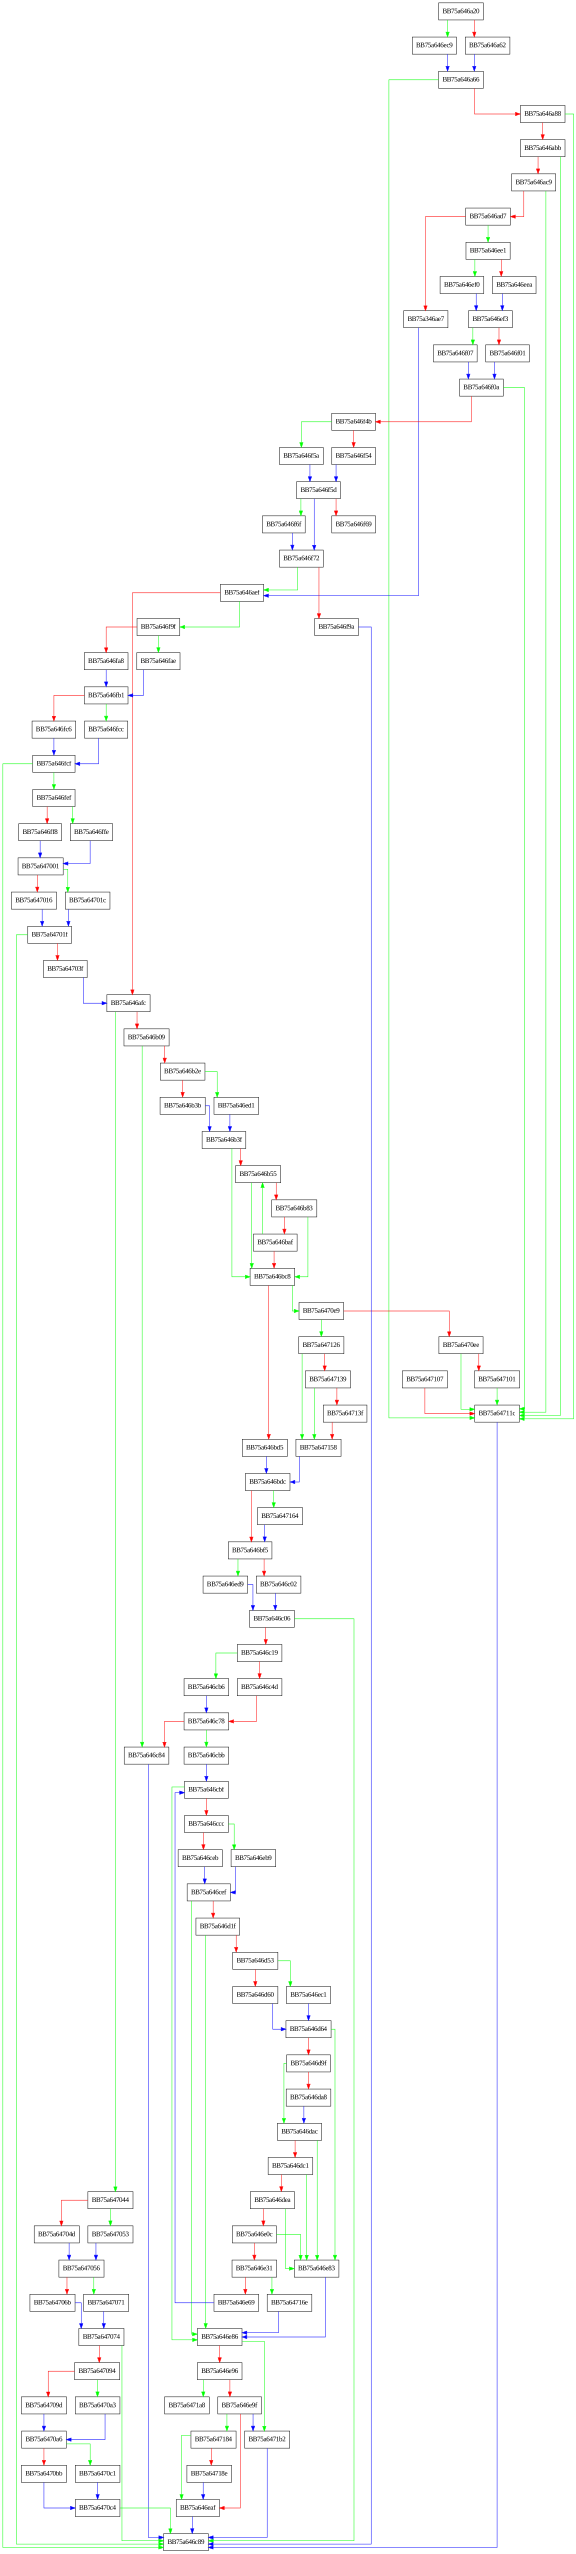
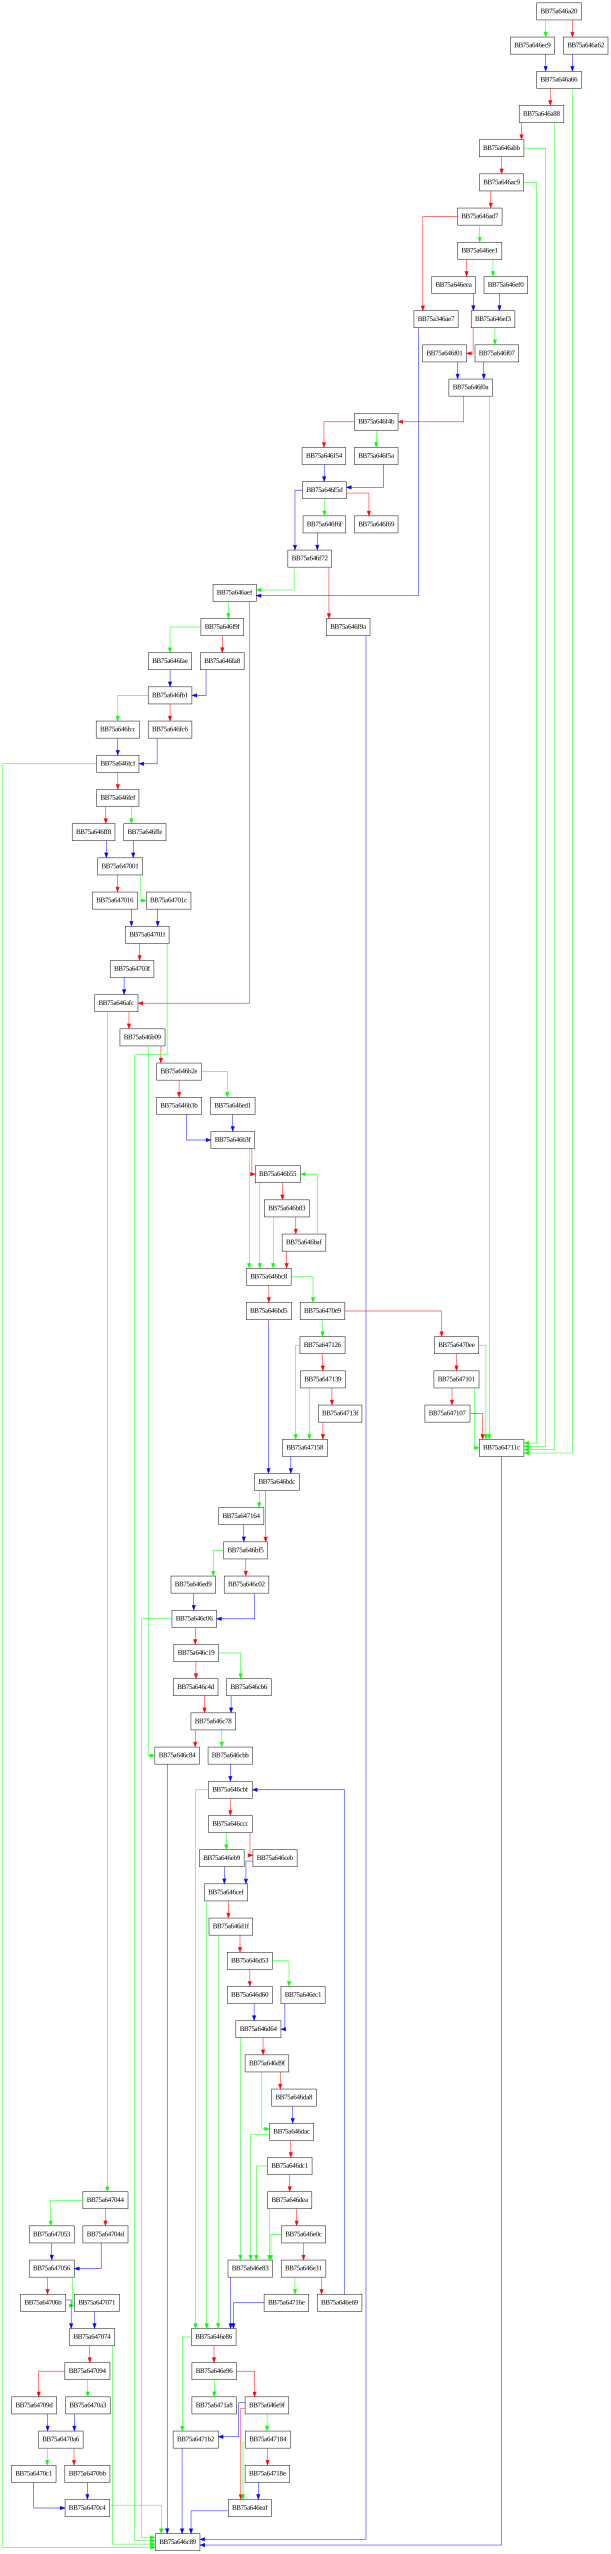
  digraph {
    fontname="Liberation Serif"
    splines=ortho
    node [fontname="Liberation Serif" shape=box]
    edge [color=red fontname="Liberation Serif"]
    BB75a646a20
    BB75a646ec9
    BB75a646a62
    BB75a646a66
    BB75a64711c
    BB75a646a88
    BB75a646c89
    BB75a646abb
    BB75a646ac9
    BB75a646ad7
    BB75a646ee1
    n12 [label=BB75a346ae7]
    BB75a646ef0
    BB75a646eea
    BB75a646aef
    BB75a646ef3
    BB75a646f9f
    BB75a646afc
    BB75a646fae
    BB75a646fa8
    BB75a647044
    BB75a646b09
    BB75a646fb1
    BB75a647053
    BB75a64704d
    BB75a646c84
    BB75a646b2e
    BB75a647056
    BB75a646ed1
    BB75a646b3b
    BB75a646b3f
    BB75a646bc8
    BB75a646b55
    BB75a6470e9
    BB75a646bd5
    BB75a646b83
    BB75a647126
    BB75a6470ee
    BB75a646bdc
    BB75a646baf
    BB75a647158
    BB75a647139
    BB75a647101
    BB75a647164
    BB75a646bf5
    BB75a646ed9
    BB75a646c02
    BB75a646c06
    BB75a646c19
    BB75a646cb6
    BB75a646c4d
    BB75a646c78
    BB75a646cbb
    BB75a646cbf
    BB75a646e86
    BB75a646ccc
    BB75a6471b2
    BB75a646e96
    BB75a646eb9
    BB75a646ceb
    BB75a6471a8
    BB75a646e9f
    BB75a646cef
    BB75a646d1f
    BB75a646d53
    BB75a646ec1
    BB75a646d60
    BB75a646d64
    BB75a646e83
    BB75a646d9f
    BB75a646dac
    BB75a646da8
    BB75a646dc1
    BB75a646dea
    BB75a646e0c
    BB75a646e31
    BB75a64716e
    BB75a646e69
    BB75a647184
    BB75a646eaf
    BB75a64718e
    BB75a646f07
    BB75a646f01
    BB75a646f0a
    BB75a646f4b
    BB75a646f5a
    BB75a646f54
    BB75a646f5d
    BB75a646f6f
    BB75a646f69
    BB75a646f72
    BB75a646f9a
    BB75a646fcc
    BB75a646fc6
    BB75a646fcf
    BB75a646fef
    BB75a646ffe
    BB75a646ff8
    BB75a647001
    BB75a64701c
    BB75a647016
    BB75a64701f
    BB75a64703f
    BB75a647071
    BB75a64706b
    BB75a647074
    BB75a647094
    BB75a6470a3
    BB75a64709d
    BB75a6470a6
    BB75a6470c1
    BB75a6470bb
    BB75a6470c4
    BB75a64713f
    BB75a647107
    BB75a646a20 -> BB75a646ec9 [color=green]
    BB75a646a20 -> BB75a646a62
    BB75a646ec9 -> BB75a646a66 [color=blue]
    BB75a646a62 -> BB75a646a66 [color=blue]
    BB75a646a66 -> BB75a64711c [color=green]
    BB75a646a66 -> BB75a646a88
    BB75a64711c -> BB75a646c89 [color=blue]
    BB75a646a88 -> BB75a64711c [color=green]
    BB75a646a88 -> BB75a646abb
    BB75a646abb -> BB75a64711c [color=green]
    BB75a646abb -> BB75a646ac9
    BB75a646ac9 -> BB75a64711c [color=green]
    BB75a646ac9 -> BB75a646ad7
    BB75a646ad7 -> BB75a646ee1 [color=green]
    BB75a646ad7 -> n12
    BB75a646ee1 -> BB75a646ef0 [color=green]
    BB75a646ee1 -> BB75a646eea
    n12 -> BB75a646aef [color=blue]
    BB75a646ef0 -> BB75a646ef3 [color=blue]
    BB75a646eea -> BB75a646ef3 [color=blue]
    BB75a646aef -> BB75a646f9f [color=green]
    BB75a646aef -> BB75a646afc
    BB75a646ef3 -> BB75a646f07 [color=green]
    BB75a646ef3 -> BB75a646f01
    BB75a646f9f -> BB75a646fae [color=green]
    BB75a646f9f -> BB75a646fa8
    BB75a646afc -> BB75a647044 [color=green]
    BB75a646afc -> BB75a646b09
    BB75a646fae -> BB75a646fb1 [color=blue]
    BB75a646fa8 -> BB75a646fb1 [color=blue]
    BB75a647044 -> BB75a647053 [color=green]
    BB75a647044 -> BB75a64704d
    BB75a646b09 -> BB75a646c84 [color=green]
    BB75a646b09 -> BB75a646b2e
    BB75a646fb1 -> BB75a646fcc [color=green]
    BB75a646fb1 -> BB75a646fc6
    BB75a647053 -> BB75a647056 [color=blue]
    BB75a64704d -> BB75a647056 [color=blue]
    BB75a646c84 -> BB75a646c89 [color=blue]
    BB75a646b2e -> BB75a646ed1 [color=green]
    BB75a646b2e -> BB75a646b3b
    BB75a647056 -> BB75a647071 [color=green]
    BB75a647056 -> BB75a64706b
    BB75a646ed1 -> BB75a646b3f [color=blue]
    BB75a646b3b -> BB75a646b3f [color=blue]
    BB75a646b3f -> BB75a646bc8 [color=green]
    BB75a646b3f -> BB75a646b55
    BB75a646bc8 -> BB75a6470e9 [color=green]
    BB75a646bc8 -> BB75a646bd5
    BB75a646b55 -> BB75a646bc8 [color=green]
    BB75a646b55 -> BB75a646b83
    BB75a6470e9 -> BB75a647126 [color=green]
    BB75a6470e9 -> BB75a6470ee
    BB75a646bd5 -> BB75a646bdc [color=blue]
    BB75a646b83 -> BB75a646bc8 [color=green]
    BB75a646b83 -> BB75a646baf
    BB75a647126 -> BB75a647158 [color=green]
    BB75a647126 -> BB75a647139
    BB75a6470ee -> BB75a64711c [color=green]
    BB75a6470ee -> BB75a647101
    BB75a646bdc -> BB75a647164 [color=green]
    BB75a646bdc -> BB75a646bf5
    BB75a646baf -> BB75a646bc8
    BB75a646baf -> BB75a646b55 [color=green]
    BB75a647158 -> BB75a646bdc [color=blue]
    BB75a647139 -> BB75a647158 [color=green]
    BB75a647139 -> BB75a64713f
    BB75a647101 -> BB75a64711c [color=green]
+   BB75a647101 -> BB75a647107
    BB75a647164 -> BB75a646bf5 [color=blue]
    BB75a646bf5 -> BB75a646ed9 [color=green]
    BB75a646bf5 -> BB75a646c02
    BB75a646ed9 -> BB75a646c06 [color=blue]
    BB75a646c02 -> BB75a646c06 [color=blue]
    BB75a646c06 -> BB75a646c89 [color=green]
    BB75a646c06 -> BB75a646c19
    BB75a646c19 -> BB75a646cb6 [color=green]
    BB75a646c19 -> BB75a646c4d
    BB75a646cb6 -> BB75a646c78 [color=blue]
    BB75a646c4d -> BB75a646c78
    BB75a646c78 -> BB75a646c84
    BB75a646c78 -> BB75a646cbb [color=green]
    BB75a646cbb -> BB75a646cbf [color=blue]
    BB75a646cbf -> BB75a646e86 [color=green]
    BB75a646cbf -> BB75a646ccc
    BB75a646e86 -> BB75a6471b2 [color=green]
    BB75a646e86 -> BB75a646e96
    BB75a646ccc -> BB75a646eb9 [color=green]
    BB75a646ccc -> BB75a646ceb
    BB75a6471b2 -> BB75a646c89 [color=blue]
    BB75a646e96 -> BB75a6471a8 [color=green]
    BB75a646e96 -> BB75a646e9f
    BB75a646eb9 -> BB75a646cef [color=blue]
    BB75a646ceb -> BB75a646cef [color=blue]
    BB75a646e9f -> BB75a6471b2 [color=blue]
    BB75a646e9f -> BB75a647184 [color=green]
    BB75a646e9f -> BB75a646eaf
    BB75a646cef -> BB75a646e86 [color=green]
    BB75a646cef -> BB75a646d1f
    BB75a646d1f -> BB75a646e86 [color=green]
    BB75a646d1f -> BB75a646d53
    BB75a646d53 -> BB75a646ec1 [color=green]
    BB75a646d53 -> BB75a646d60
    BB75a646ec1 -> BB75a646d64 [color=blue]
    BB75a646d60 -> BB75a646d64 [color=blue]
    BB75a646d64 -> BB75a646e83 [color=green]
    BB75a646d64 -> BB75a646d9f
    BB75a646e83 -> BB75a646e86 [color=blue]
    BB75a646d9f -> BB75a646dac [color=green]
    BB75a646d9f -> BB75a646da8
    BB75a646dac -> BB75a646e83 [color=green]
    BB75a646dac -> BB75a646dc1
    BB75a646da8 -> BB75a646dac [color=blue]
    BB75a646dc1 -> BB75a646e83 [color=green]
    BB75a646dc1 -> BB75a646dea
    BB75a646dea -> BB75a646e83 [color=green]
    BB75a646dea -> BB75a646e0c
    BB75a646e0c -> BB75a646e83 [color=green]
    BB75a646e0c -> BB75a646e31
    BB75a646e31 -> BB75a64716e [color=green]
    BB75a646e31 -> BB75a646e69
    BB75a64716e -> BB75a646e86 [color=blue]
    BB75a646e69 -> BB75a646cbf [color=blue]
    BB75a647184 -> BB75a646eaf [color=green]
    BB75a647184 -> BB75a64718e
    BB75a646eaf -> BB75a646c89 [color=blue]
    BB75a64718e -> BB75a646eaf [color=blue]
    BB75a646f07 -> BB75a646f0a [color=blue]
    BB75a646f01 -> BB75a646f0a [color=blue]
    BB75a646f0a -> BB75a64711c [color=green]
    BB75a646f0a -> BB75a646f4b
    BB75a646f4b -> BB75a646f5a [color=green]
    BB75a646f4b -> BB75a646f54
    BB75a646f5a -> BB75a646f5d [color=blue]
    BB75a646f54 -> BB75a646f5d [color=blue]
    BB75a646f5d -> BB75a646f6f [color=green]
    BB75a646f5d -> BB75a646f69
    BB75a646f5d -> BB75a646f72 [color=blue]
    BB75a646f6f -> BB75a646f72 [color=blue]
    BB75a646f72 -> BB75a646aef [color=green]
    BB75a646f72 -> BB75a646f9a
    BB75a646f9a -> BB75a646c89 [color=blue]
    BB75a646fcc -> BB75a646fcf [color=blue]
    BB75a646fc6 -> BB75a646fcf [color=blue]
    BB75a646fcf -> BB75a646c89 [color=green]
-   BB75a646fcf -> BB75a646fef [color=green]
+   BB75a646fcf -> BB75a646fef
    BB75a646fef -> BB75a646ffe [color=green]
    BB75a646fef -> BB75a646ff8
    BB75a646ffe -> BB75a647001 [color=blue]
    BB75a646ff8 -> BB75a647001 [color=blue]
    BB75a647001 -> BB75a64701c [color=green]
    BB75a647001 -> BB75a647016
    BB75a64701c -> BB75a64701f [color=blue]
    BB75a647016 -> BB75a64701f [color=blue]
    BB75a64701f -> BB75a646c89 [color=green]
    BB75a64701f -> BB75a64703f
    BB75a64703f -> BB75a646afc [color=blue]
    BB75a647071 -> BB75a647074 [color=blue]
    BB75a64706b -> BB75a647074 [color=blue]
    BB75a647074 -> BB75a646c89 [color=green]
    BB75a647074 -> BB75a647094
    BB75a647094 -> BB75a6470a3 [color=green]
    BB75a647094 -> BB75a64709d
    BB75a6470a3 -> BB75a6470a6 [color=blue]
    BB75a64709d -> BB75a6470a6 [color=blue]
    BB75a6470a6 -> BB75a6470c1 [color=green]
    BB75a6470a6 -> BB75a6470bb
    BB75a6470c1 -> BB75a6470c4 [color=blue]
    BB75a6470bb -> BB75a6470c4 [color=blue]
    BB75a6470c4 -> BB75a646c89 [color=green]
    BB75a64713f -> BB75a647158
    BB75a647107 -> BB75a64711c
  }
